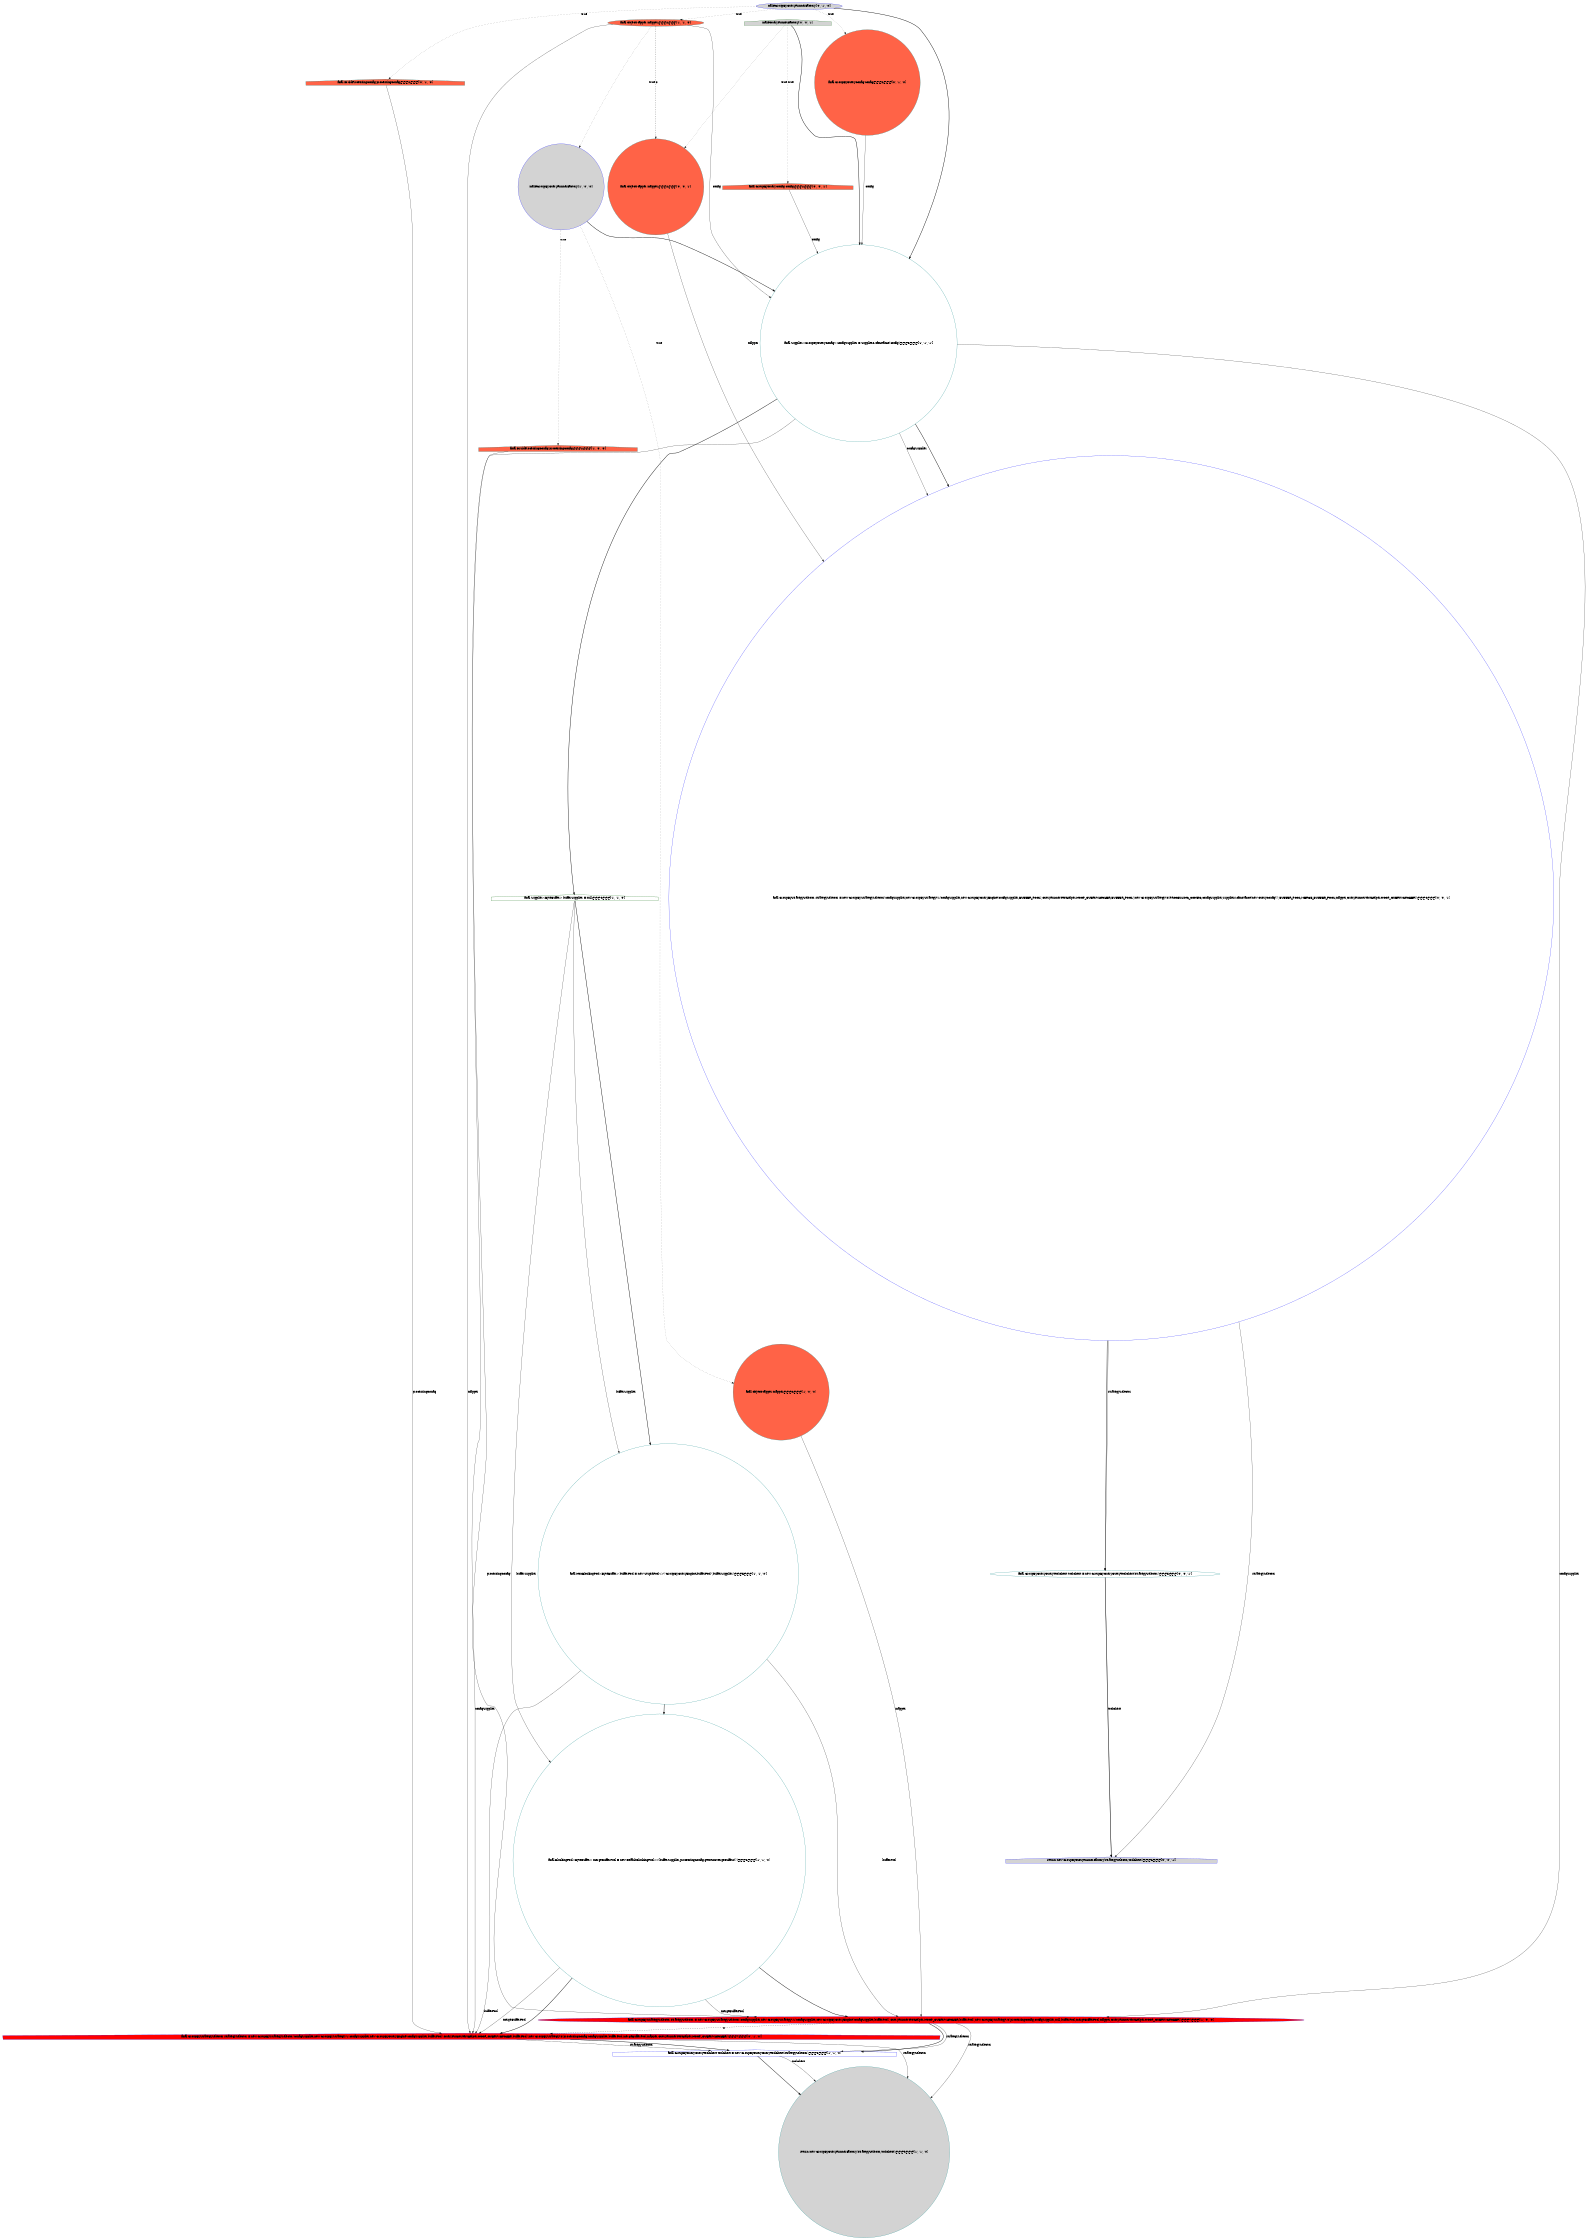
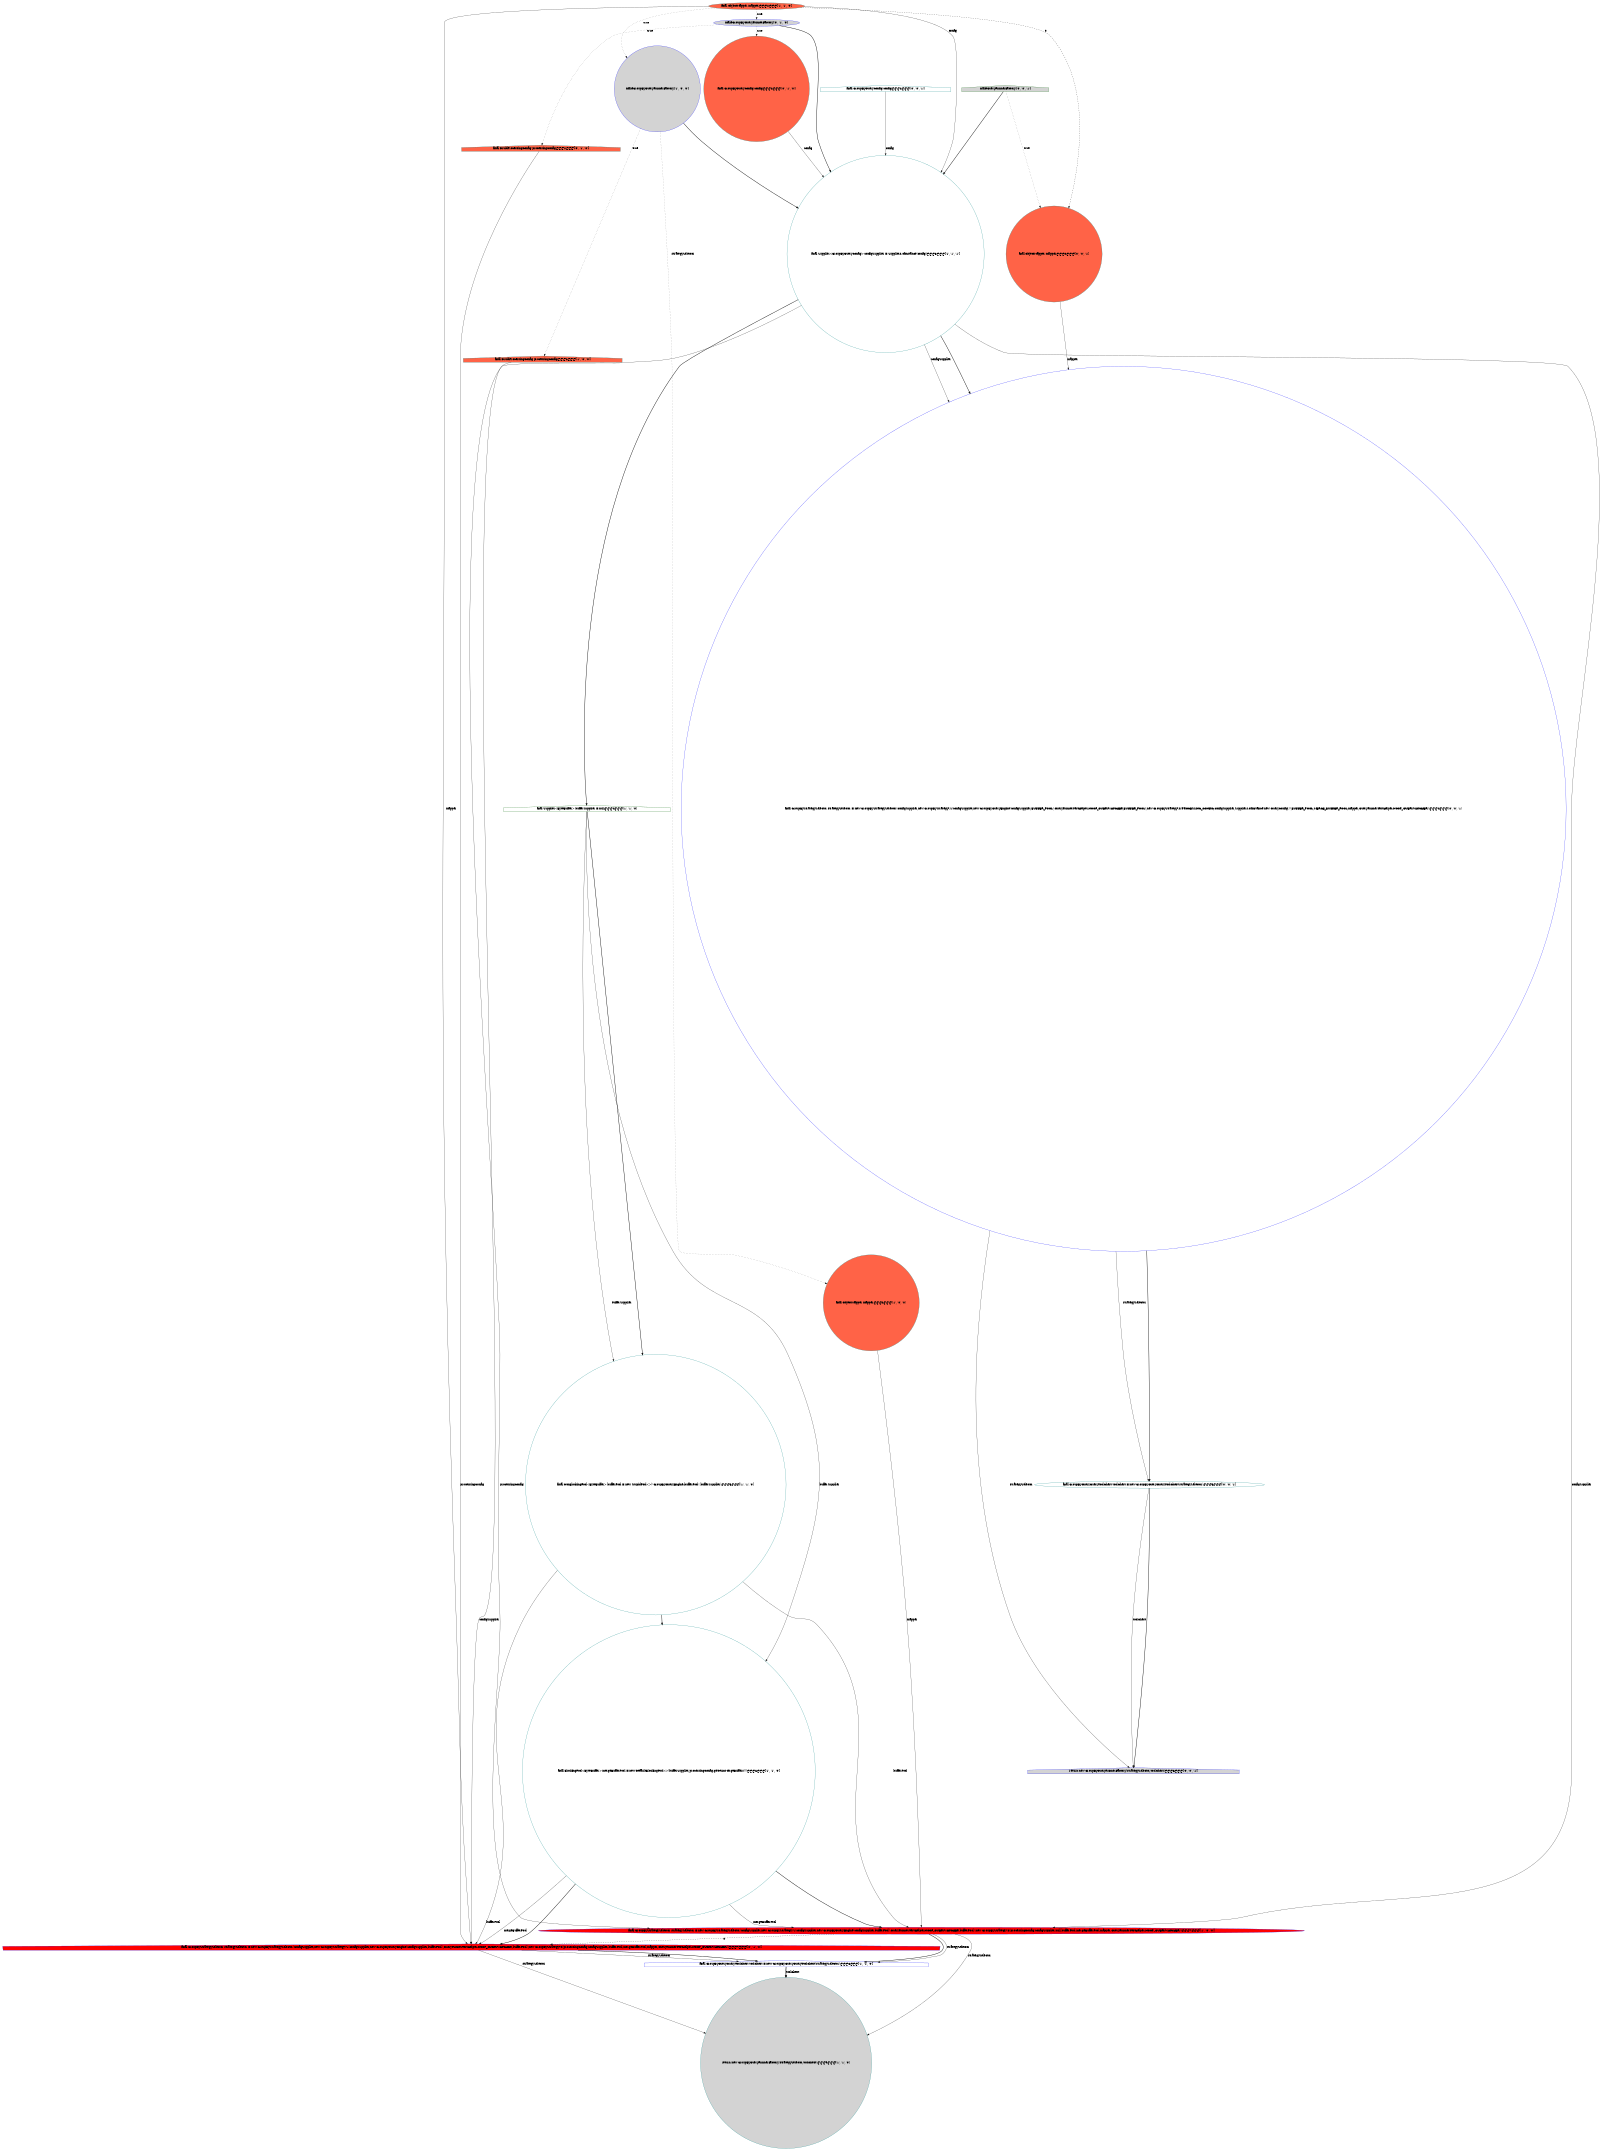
  digraph {
    node [color=teal fillcolor=tomato shape=circle style=filled]
    edge [style=solid]
-   n1 [label="final GroupByQueryConfig config@@@2@@@['0', '0', '1']" shape=house]
+   n1 [fillcolor=white label="final GroupByQueryConfig config@@@2@@@['0', '0', '1']" shape=house]
    n2 [fillcolor=white label="final Supplier<GroupByQueryConfig> configSupplier = Suppliers.ofInstance(config)@@@3@@@['1', '1', '1']"]
    n3 [color=blue fillcolor=red label="final GroupByStrategySelector strategySelector = new GroupByStrategySelector(configSupplier,new GroupByStrategyV1(configSupplier,new GroupByQueryEngine(configSupplier,bufferPool),QueryRunnerTestHelper.NOOP_QUERYWATCHER,bufferPool),new GroupByStrategyV2(processingConfig,configSupplier,bufferPool,mergeBufferPool,mapper,QueryRunnerTestHelper.NOOP_QUERYWATCHER))@@@7@@@['0', '1', '0']" shape=house]
    n4 [color=blue fillcolor=red label="final GroupByStrategySelector strategySelector = new GroupByStrategySelector(configSupplier,new GroupByStrategyV1(configSupplier,new GroupByQueryEngine(configSupplier,bufferPool),QueryRunnerTestHelper.NOOP_QUERYWATCHER,bufferPool),new GroupByStrategyV2(processingConfig,configSupplier,null,bufferPool,mergeBufferPool,mapper,QueryRunnerTestHelper.NOOP_QUERYWATCHER))@@@7@@@['1', '0', '0']" shape=ellipse]
    n5 [color=darkgreen fillcolor=white label="final Supplier<ByteBuffer> bufferSupplier = null@@@4@@@['1', '1', '0']" shape=house]
    n6 [color=blue fillcolor=white label="final GroupByStrategySelector strategySelector = new GroupByStrategySelector(configSupplier,new GroupByStrategyV1(configSupplier,new GroupByQueryEngine(configSupplier,BUFFER_POOL),QueryRunnerTestHelper.NOOP_QUERYWATCHER,BUFFER_POOL),new GroupByStrategyV2(PROCESSING_CONFIG,configSupplier,Suppliers.ofInstance(new QueryConfig()),BUFFER_POOL,MERGE_BUFFER_POOL,mapper,QueryRunnerTestHelper.NOOP_QUERYWATCHER))@@@4@@@['0', '0', '1']"]
    n7 [label="final ObjectMapper mapper@@@2@@@['1', '1', '0']" shape=ellipse]
    n8 [label="final ObjectMapper mapper@@@2@@@['0', '0', '1']"]
    n9 [color=blue fillcolor=lightgray label="makeGroupByQueryRunnerFactory['1', '0', '0']"]
    n10 [fillcolor=lightgray label="return new GroupByQueryRunnerFactory(strategySelector,toolChest)@@@9@@@['1', '1', '0']"]
    n11 [color=blue fillcolor=white label="final GroupByQueryQueryToolChest toolChest = new GroupByQueryQueryToolChest(strategySelector)@@@8@@@['1', '1', '0']" shape=house]
    n12 [label="final DruidProcessingConfig processingConfig@@@2@@@['1', '0', '0']" shape=house]
    n13 [color=darkgreen fillcolor=lightgray label="makeQueryRunnerFactory['0', '0', '1']" shape=house]
    n14 [color=blue fillcolor=lightgray label="return new GroupByQueryRunnerFactory(strategySelector,toolChest)@@@6@@@['0', '0', '1']" shape=house]
    n15 [fillcolor=white label="final BlockingPool<ByteBuffer> mergeBufferPool = new DefaultBlockingPool<>(bufferSupplier,processingConfig.getNumMergeBuffers())@@@6@@@['1', '1', '0']"]
    n16 [fillcolor=white label="final NonBlockingPool<ByteBuffer> bufferPool = new StupidPool<>(\"GroupByQueryEngine-bufferPool\",bufferSupplier)@@@5@@@['1', '1', '0']"]
    n17 [fillcolor=white label="final GroupByQueryQueryToolChest toolChest = new GroupByQueryQueryToolChest(strategySelector)@@@5@@@['0', '0', '1']" shape=ellipse]
    n18 [label="final ObjectMapper mapper@@@2@@@['1', '0', '0']"]
    n19 [label="final DruidProcessingConfig processingConfig@@@2@@@['0', '1', '0']" shape=house]
    n20 [label="final GroupByQueryConfig config@@@2@@@['0', '1', '0']"]
    n21 [color=blue fillcolor=lightgray label="makeGroupByQueryRunnerFactory['0', '1', '0']" shape=ellipse]
    n1 -> n2 [label=config]
    n2 -> n3 [label=configSupplier]
    n2 -> n4 [label=configSupplier]
    n2 -> n5 [style=bold]
    n2 -> n6 [label=configSupplier]
    n2 -> n6 [style=bold]
    n3 -> n10 [label=strategySelector]
    n3 -> n11 [label=strategySelector]
    n3 -> n11 [style=bold]
    n4 -> n3 [label=0 style=dashed]
    n4 -> n10 [label=strategySelector]
    n4 -> n11 [style=bold]
    n4 -> n11 [label=strategySelector]
    n5 -> n15 [label=bufferSupplier]
    n5 -> n16 [style=bold]
    n5 -> n16 [label=bufferSupplier]
    n6 -> n14 [label=strategySelector]
    n6 -> n17 [style=bold]
    n6 -> n17 [label=strategySelector]
    n7 -> n2 [label=config]
    n7 -> n3 [label=mapper]
    n7 -> n8 [label=0 style=dashed]
    n7 -> n9 [label=true style=dotted]
    n8 -> n6 [label=mapper]
    n9 -> n2 [style=bold]
    n9 -> n12 [label=true style=dotted]
-   n9 -> n18 [label=true style=dotted]
+   n9 -> n18 [label=strategySelector style=dotted]
    n11 -> n10 [label=toolChest]
    n11 -> n10 [style=bold]
    n12 -> n4 [label=processingConfig]
-   n13 -> n1 [label=true style=dotted]
    n13 -> n2 [style=bold]
    n13 -> n8 [label=true style=dotted]
    n15 -> n3 [label=mergeBufferPool]
    n15 -> n3 [style=bold]
    n15 -> n4 [label=mergeBufferPool]
    n15 -> n4 [style=bold]
    n16 -> n3 [label=bufferPool]
    n16 -> n4 [label=bufferPool]
    n16 -> n15 [style=bold]
    n17 -> n14 [style=bold]
    n17 -> n14 [label=toolChest]
    n18 -> n4 [label=mapper]
    n19 -> n3 [label=processingConfig]
    n20 -> n2 [label=config]
    n21 -> n2 [style=bold]
-   n21 -> n7 [label=true style=dotted]
+   n7 -> n21 [label=true style=dotted]
    n21 -> n19 [label=true style=dotted]
    n21 -> n20 [label=true style=dotted]
  }
